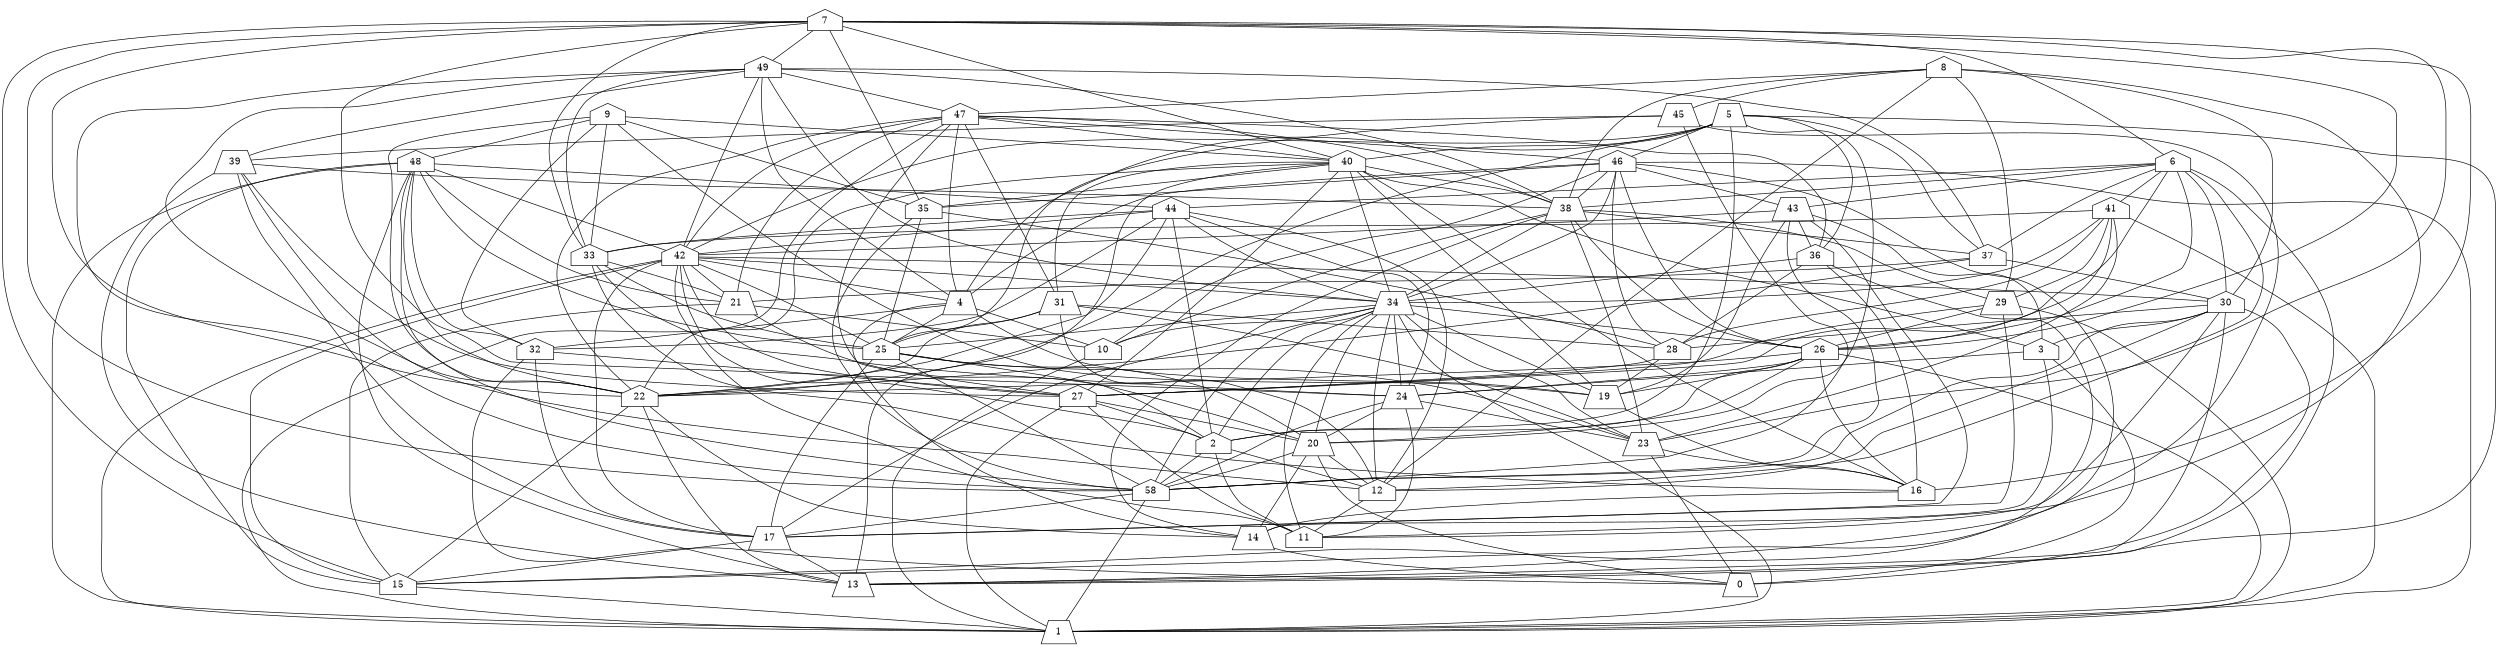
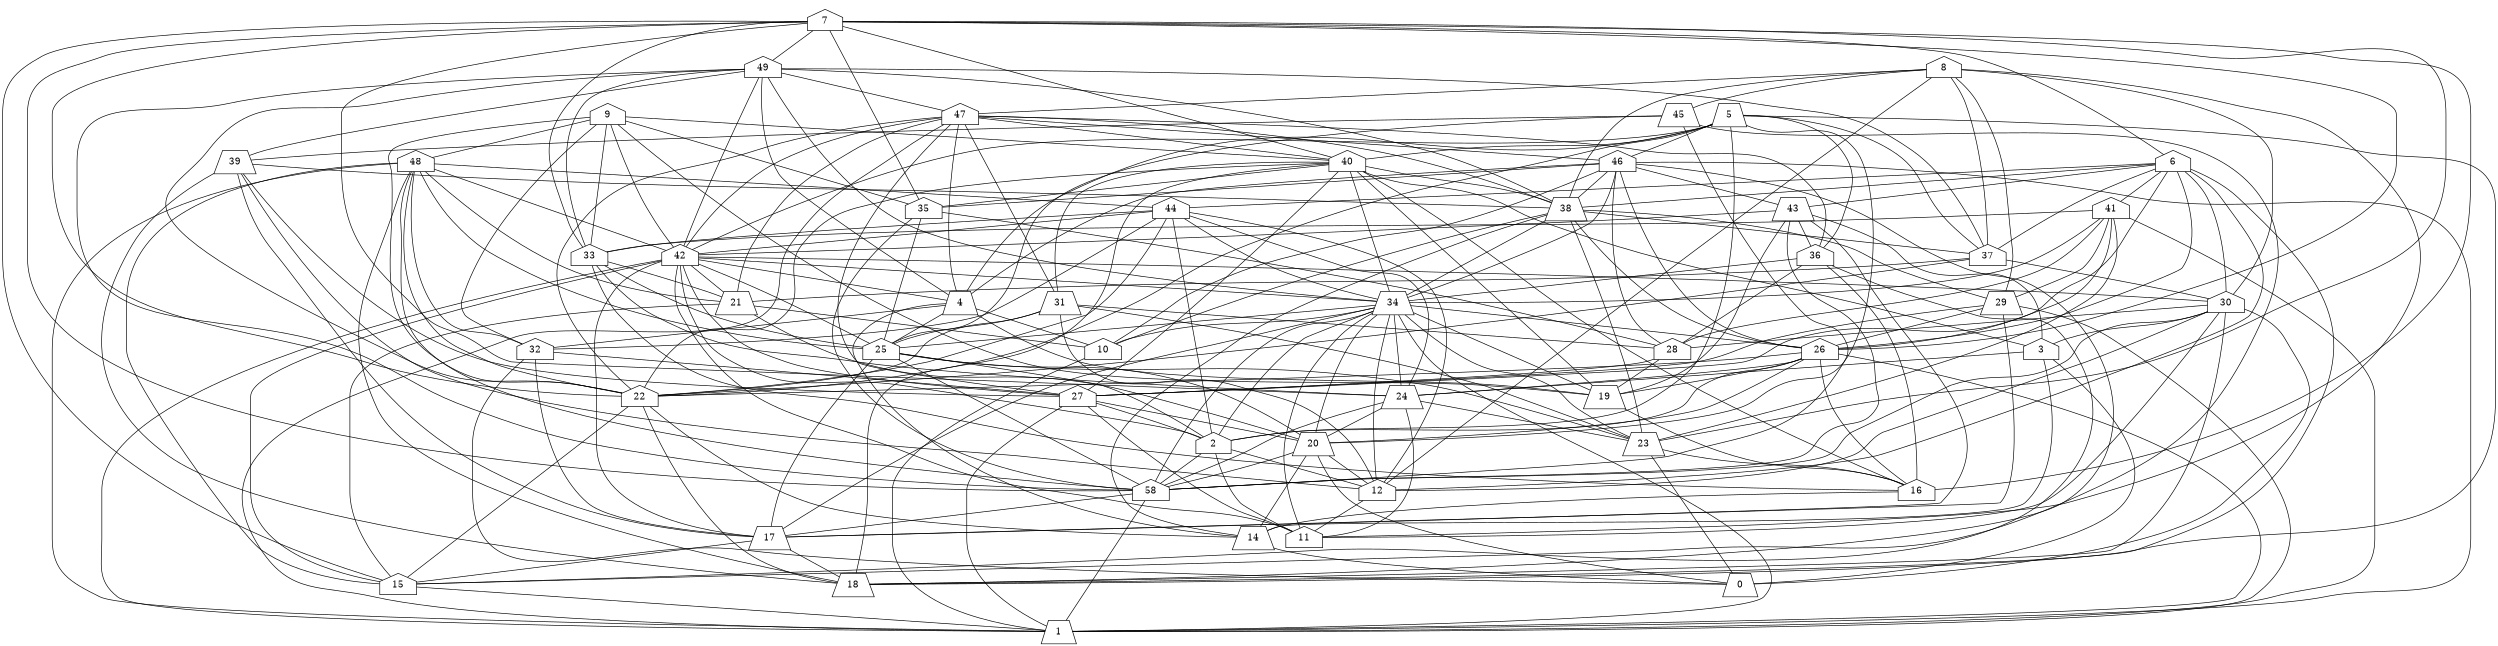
  digraph {
    node [shape=house]
    edge [color=black dir=none]
    9
    32
    22
    33
    42
    19 [shape=trapezium]
    40
    48
    35
    27
    17 [shape=trapezium]
    0 [shape=trapezium]
    14 [shape=trapezium]
-   13 [shape=trapezium]
+   13 [shape=trapezium label=18]
    15
    25
    16
    21 [shape=trapezium]
    24 [shape=trapezium]
    4 [shape=trapezium]
    2
    1 [shape=trapezium]
    11
    30
    31 [shape=trapezium]
    23 [shape=trapezium]
    12
    28
    20 [shape=trapezium]
    n30 [label=58]
    10
    26
    5 [shape=trapezium]
    37
    46
    36
    34 [shape=trapezium]
    38 [shape=trapezium]
    43 [shape=trapezium]
    47
    3
    44
    7
    6
    49
    41
    39 [shape=trapezium]
    29 [shape=trapezium]
    45 [shape=trapezium]
    8
    subgraph sub_1 {
      9
      32
      22
      33
      42
      19
      40
      48
      35
      27
      17
      0
      14
      13
      15
      25
      16
      21
      24
      4
      2
      1
      11
      30
      31
      23
      12
      28
      20
      n30
      10
      26
      5
      37
      46
      36
      34
      38
      43
      47
      3
      44
      7
      6
      49
      41
      39
      29
      45
      8
    }
    9 -> 32
    9 -> 22
    9 -> 33
+   9 -> 42
    9 -> 19
    9 -> 40
    9 -> 48
    9 -> 35
    32 -> 27
    32 -> 17
    32 -> 0
    22 -> 14
    22 -> 13
    22 -> 15
    33 -> 25
    33 -> 16
    33 -> 21
    33 -> 24
    42 -> 27
    42 -> 17
    42 -> 15
    42 -> 25
    42 -> 21
    42 -> 4
    42 -> 2
    42 -> 1
    42 -> 11
    42 -> 30
    42 -> 34
    19 -> 16
    40 -> 22
    40 -> 19
    40 -> 35
    40 -> 27
    40 -> 13
    40 -> 16
    40 -> 31
    40 -> 34
    40 -> 38
    40 -> 3
    48 -> 32
    48 -> 22
    48 -> 42
    48 -> 13
    48 -> 15
    48 -> 25
    48 -> 21
    48 -> 1
    48 -> n30
    48 -> 44
    35 -> 25
    35 -> 28
    35 -> n30
    27 -> 2
    27 -> 1
    27 -> 11
    27 -> 20
    17 -> 13
    17 -> 15
    14 -> 0
    15 -> 1
    25 -> 17
    25 -> 2
    25 -> 23
    25 -> 20
    25 -> n30
    16 -> 14
    21 -> 15
    21 -> 20
    21 -> 10
    24 -> 11
    24 -> 23
    24 -> 20
    24 -> n30
    4 -> 32
    4 -> 19
    4 -> 14
    4 -> 25
    4 -> 10
    2 -> 11
    2 -> 12
    2 -> n30
    30 -> 0
    30 -> 13
    30 -> 11
    30 -> 12
    30 -> 28
    30 -> n30
    30 -> 3
    31 -> 22
    31 -> 25
    31 -> 23
    31 -> 12
    31 -> 28
    23 -> 0
    23 -> 16
    12 -> 11
    28 -> 19
    28 -> 27
    20 -> 0
    20 -> 14
    20 -> 12
    20 -> n30
    n30 -> 17
    n30 -> 1
    10 -> 1
    26 -> 22
    26 -> 19
    26 -> 16
    26 -> 24
    26 -> 2
    26 -> 1
    26 -> 20
    5 -> 22
    5 -> 42
    5 -> 40
    5 -> 13
    5 -> 4
    5 -> 2
    5 -> 20
    5 -> 37
    5 -> 46
    5 -> 36
    37 -> 22
    37 -> 21
    37 -> 30
    46 -> 35
    46 -> 13
    46 -> 4
    46 -> 1
    46 -> 28
    46 -> 10
    46 -> 26
    46 -> 34
    46 -> 38
    46 -> 43
    36 -> 15
    36 -> 16
    36 -> 28
    36 -> 34
    34 -> 19
    34 -> 17
    34 -> 25
    34 -> 24
    34 -> 2
    34 -> 1
    34 -> 11
    34 -> 23
    34 -> 12
    34 -> 20
    34 -> n30
    34 -> 10
    34 -> 26
    38 -> 14
    38 -> 23
    38 -> 10
    38 -> 26
    38 -> 37
    38 -> 34
    38 -> 29
    43 -> 42
    43 -> 19
    43 -> 17
    43 -> n30
    43 -> 36
    43 -> 3
    47 -> 22
    47 -> 42
    47 -> 40
    47 -> 27
    47 -> 21
    47 -> 4
    47 -> 1
    47 -> 31
    47 -> 46
    47 -> 36
    47 -> 38
    3 -> 0
    3 -> 14
    3 -> 24
    44 -> 32
    44 -> 22
    44 -> 33
    44 -> 42
    44 -> 24
    44 -> 2
    44 -> 12
    44 -> 34
    7 -> 22
    7 -> 33
    7 -> 40
    7 -> 35
    7 -> 15
    7 -> 16
    7 -> 24
    7 -> 23
    7 -> n30
    7 -> 26
    7 -> 6
    7 -> 49
    6 -> 27
    6 -> 13
    6 -> 30
    6 -> 12
    6 -> 26
    6 -> 37
    6 -> 38
    6 -> 43
    6 -> 44
    6 -> 41
    49 -> 22
    49 -> 33
    49 -> 42
    49 -> 4
    49 -> n30
    49 -> 37
    49 -> 34
    49 -> 38
    49 -> 47
    49 -> 39
    41 -> 33
    41 -> 1
    41 -> 23
    41 -> 28
    41 -> 26
    41 -> 34
    41 -> 29
    39 -> 27
    39 -> 17
    39 -> 13
    39 -> 12
    39 -> 38
    29 -> 27
    29 -> 17
    29 -> 1
    29 -> 26
    45 -> 15
    45 -> 25
    45 -> n30
    45 -> 39
    8 -> 11
    8 -> 30
    8 -> 12
+   8 -> 37
    8 -> 38
    8 -> 47
    8 -> 29
    8 -> 45
  }
